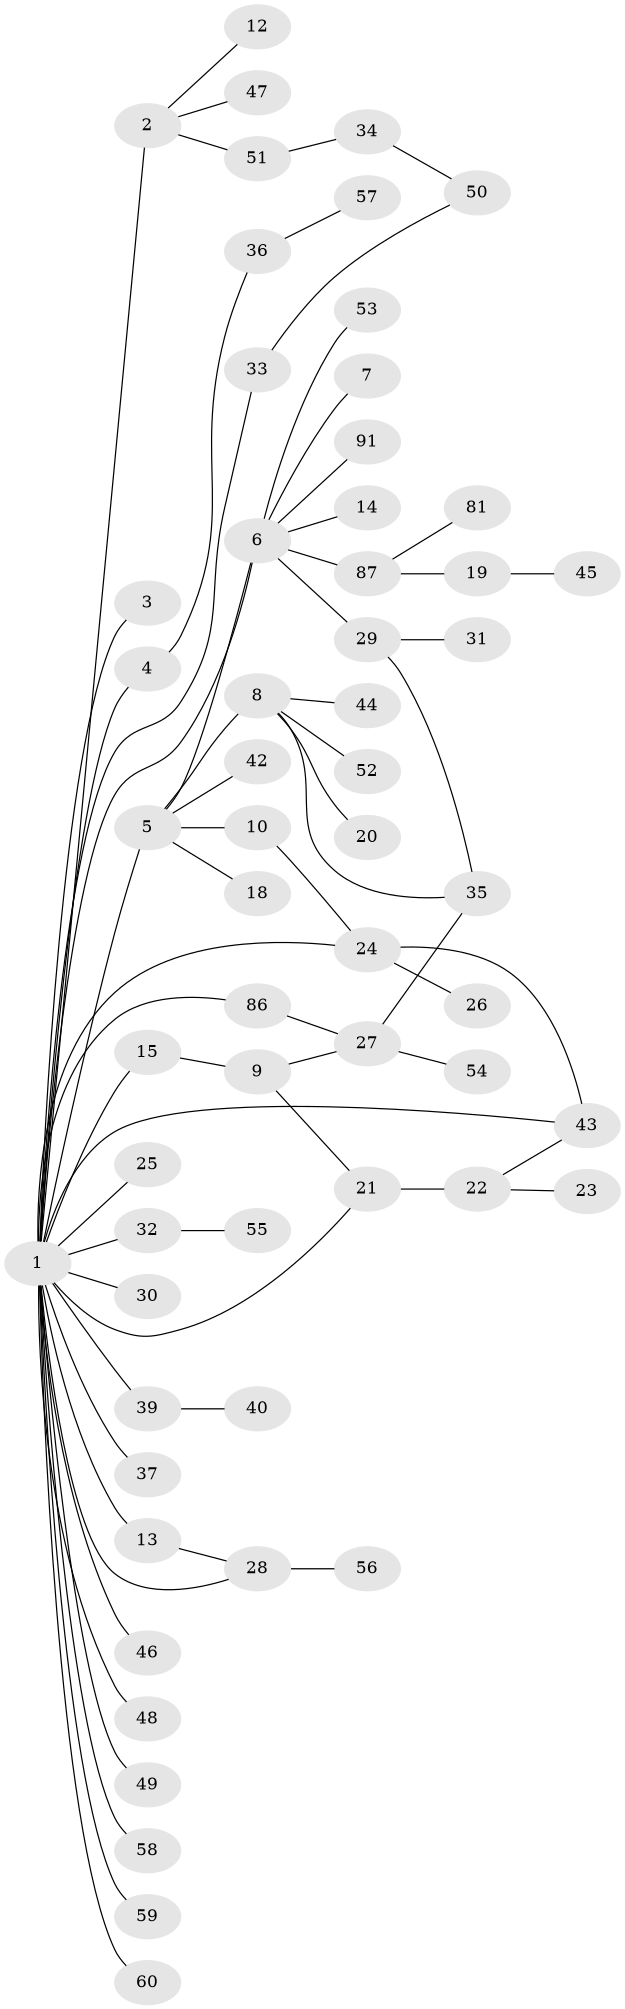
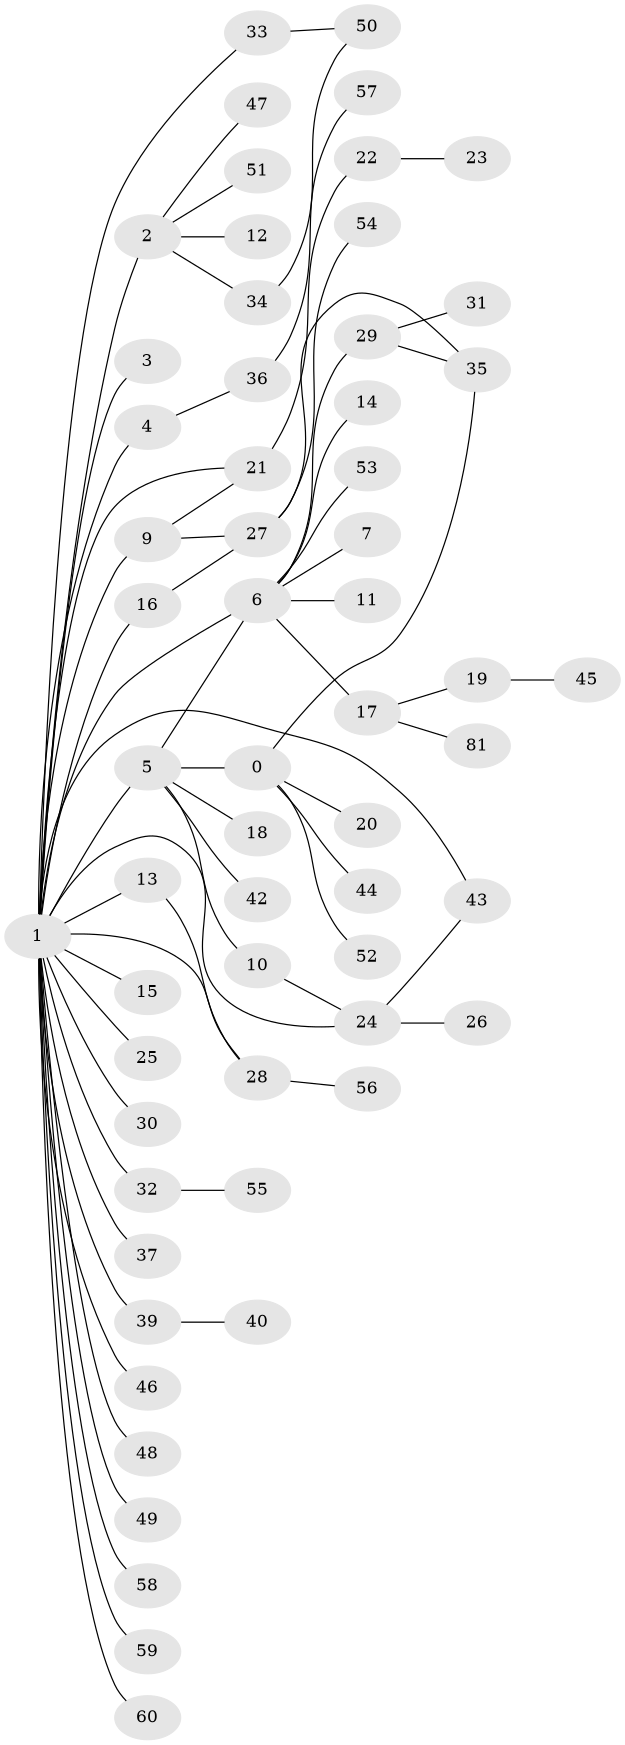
  graph {
    rankdir=LR
    node [color=gray90 style=filled]
    1
    2
    3
    4
    5
    6
    9
    13
    15
-   16 [label=86]
+   16
    21
    24
    25
    28
    30
    32
    33
    37
    39
    43
    46
    48
    49
    58
    59
    60
    12
    34
    47
    51
    36
-   8
+   8 [label=0]
    10
    18
    42
    7
-   11 [label=91]
+   11
    14
-   17 [label=87]
+   17
    29
    53
    27
    22
    26
    56
    55
    50
    40
    57
    20
    35
    44
    52
    19
    n55 [label=81]
    31
    54
    45
    23
    1 -- 2
    1 -- 3
    1 -- 4
    1 -- 5
    1 -- 6
-   15 -- 9
+   1 -- 9
    1 -- 13
    1 -- 15
    1 -- 16
    1 -- 21
    1 -- 24
    1 -- 25
    1 -- 28
    1 -- 30
    1 -- 32
    1 -- 33
    1 -- 37
    1 -- 39
    1 -- 43
    1 -- 46
    1 -- 48
    1 -- 49
    1 -- 58
    1 -- 59
    1 -- 60
    2 -- 12
-   51 -- 34
+   2 -- 34
    2 -- 47
    2 -- 51
    4 -- 36
    5 -- 6
    5 -- 8
    5 -- 10
    5 -- 18
    5 -- 42
    6 -- 7
    6 -- 11
    6 -- 14
    6 -- 17
    6 -- 29
    6 -- 53
    9 -- 21
    9 -- 27
    13 -- 28
    16 -- 27
    21 -- 22
    24 -- 43
    24 -- 26
    28 -- 56
    32 -- 55
    33 -- 50
    39 -- 40
    34 -- 50
    36 -- 57
    8 -- 20
    8 -- 35
    8 -- 44
    8 -- 52
    10 -- 24
    17 -- 19
    17 -- n55
    29 -- 35
    29 -- 31
    27 -- 35
    27 -- 54
-   22 -- 43
    22 -- 23
    19 -- 45
  }
